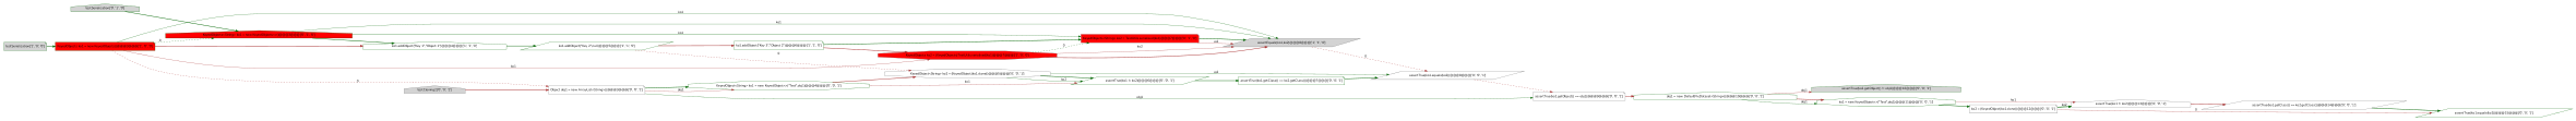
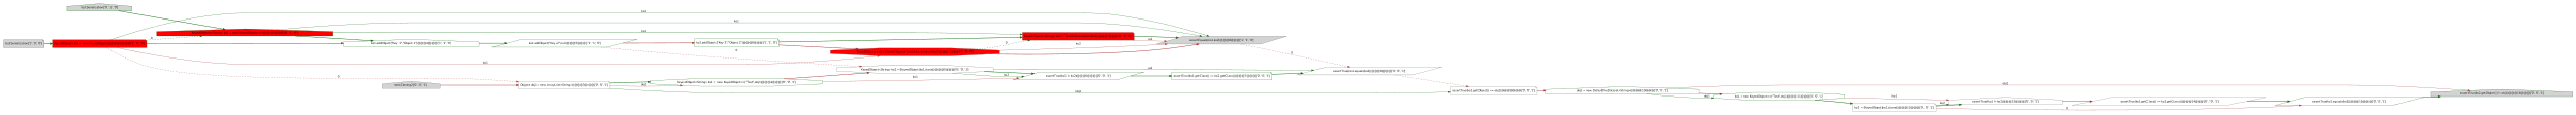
  digraph {
    fontname=Nunito
    rankdir=LR
    node [color=darkgreen fillcolor=white fontname=Nunito shape=note style=filled]
    edge [color=darkgreen fontname=Nunito style=bold]
    n1 [fillcolor=lightgray label="testSerialization['1', '0', '0']"]
    n2 [fillcolor=red label="KeyedObjects ko1 = new KeyedObjects()@@@3@@@['1', '0', '0']"]
    n3 [label="ko1.addObject(\"Key 1\",\"Object 1\")@@@4@@@['1', '1', '0']" shape=house]
    n4 [fillcolor=red label="KeyedObjects<String> ko1 = new KeyedObjects<>()@@@3@@@['0', '1', '0']" shape=house]
    n5 [color=gray40 fillcolor=lightgray label="assertEquals(ko1,ko2)@@@8@@@['1', '1', '0']" shape=parallelogram]
    n6 [color=gray40 fillcolor=red label="KeyedObjects ko2 = (KeyedObjects)TestUtils.serialised(ko1)@@@7@@@['1', '0', '0']" shape=octagon]
    n7 [color=gray40 label="Object obj1 = new ArrayList<String>()@@@3@@@['0', '0', '1']"]
    n8 [label="ko1.addObject(\"Key 2\",null)@@@5@@@['1', '1', '0']" shape=parallelogram]
    n9 [label="ko1.addObject(\"Key 3\",\"Object 2\")@@@6@@@['1', '1', '0']"]
    n10 [color=gray40 label="KeyedObject<String> ko2 = (KeyedObject)ko1.clone()@@@5@@@['0', '0', '1']" shape=octagon]
    n11 [color=gray40 label="assertTrue(ko1.equals(ko2))@@@8@@@['0', '0', '1']" shape=parallelogram]
    n12 [color=gray40 label="assertTrue(ko2.getObject() == obj1)@@@9@@@['0', '0', '1']"]
    n13 [label="obj1 = new DefaultPieDataset<String>()@@@10@@@['0', '0', '1']" shape=house]
    n14 [color=gray40 label="assertTrue(ko1.getClass() == ko2.getClass())@@@14@@@['0', '0', '1']" shape=parallelogram]
    n15 [label="assertTrue(ko1.equals(ko2))@@@15@@@['0', '0', '1']" shape=parallelogram]
    n16 [fillcolor=lightgray label="assertTrue(ko2.getObject() != obj1)@@@16@@@['0', '0', '1']" shape=house]
    n17 [label="assertTrue(ko1.getClass() == ko2.getClass())@@@7@@@['0', '0', '1']"]
    n18 [color=gray40 fillcolor=red label="KeyedObjects<String> ko2 = TestUtils.serialised(ko1)@@@7@@@['0', '1', '0']"]
    n19 [label="assertTrue(ko1 != ko2)@@@6@@@['0', '0', '1']" shape=parallelogram]
    n20 [label="ko1 = new KeyedObject<>(\"Test\",obj1)@@@11@@@['0', '0', '1']" shape=octagon]
    n21 [color=gray40 label="ko2 = (KeyedObject)ko1.clone()@@@12@@@['0', '0', '1']"]
    n22 [color=gray40 label="assertTrue(ko1 != ko2)@@@13@@@['0', '0', '1']" shape=house]
    n23 [label="KeyedObject<String> ko1 = new KeyedObject<>(\"Test\",obj1)@@@4@@@['0', '0', '1']" shape=octagon]
    n24 [fillcolor=lightgray label="testSerialization['0', '1', '0']" shape=house]
    n25 [color=gray40 fillcolor=lightgray label="testCloning2['0', '0', '1']" shape=house]
    n1 -> n2
    n2 -> n3 [color=brown]
    n2 -> n4 [label=0 style=dashed]
    n2 -> n5 [label=ko1 style=solid]
    n2 -> n6 [color=brown label=ko1 style=solid]
    n2 -> n7 [color=brown label=0 style=dashed]
    n3 -> n8
    n4 -> n3
    n4 -> n5 [label=ko1 style=solid]
    n4 -> n18 [label=ko1 style=solid]
    n5 -> n11 [color=brown label=0 style=dashed]
    n6 -> n5 [color=brown label=ko2 style=solid]
    n6 -> n5 [color=brown]
    n6 -> n18 [label=0 style=dashed]
    n7 -> n12 [label=obj1 style=solid]
    n7 -> n23
    n7 -> n23 [color=brown label=obj1 style=solid]
    n8 -> n9 [color=brown]
    n8 -> n10 [color=brown label=0 style=dashed]
    n9 -> n6 [color=brown]
    n9 -> n18
    n10 -> n11 [label=ko2 style=solid]
    n10 -> n19
    n10 -> n19 [label=ko2 style=solid]
    n11 -> n12 [color=brown style=dashed]
    n12 -> n13 [color=brown]
    n13 -> n16 [color=brown label=obj1 style=solid]
    n13 -> n20 [color=brown]
    n13 -> n20 [label=obj1 style=solid]
    n14 -> n15
+   n15 -> n16
    n17 -> n11
    n18 -> n5
    n18 -> n5 [color=brown label=ko2 style=solid]
    n19 -> n17
    n20 -> n21
    n20 -> n22 [color=brown label=ko1 style=solid]
    n21 -> n15 [color=brown label=0 style=solid]
    n21 -> n22 [label=ko2 style=solid]
    n21 -> n22
    n22 -> n14 [color=brown]
    n23 -> n10 [color=brown]
    n23 -> n19 [color=brown label=ko1 style=solid]
    n24 -> n4
    n25 -> n7 [color=brown]
  }
